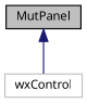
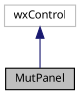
  digraph {
    node [fontname=Sans fontsize=10 shape=record style=filled]
    n1 [color=black fillcolor=grey75 fontcolor=black height=0.2 label=MutPanel width=0.4]
    n2 [color=grey75 fillcolor=white height=0.2 label=wxControl width=0.4]
-   n1 -> n2 [color=midnightblue dir=back fontname=Sans fontsize=10 labelfontname=Sans labelfontsize=10 style=solid]
+   n2 -> n1 [color=midnightblue dir=back fontname=Sans fontsize=10 labelfontname=Sans labelfontsize=10 style=solid]
  }
